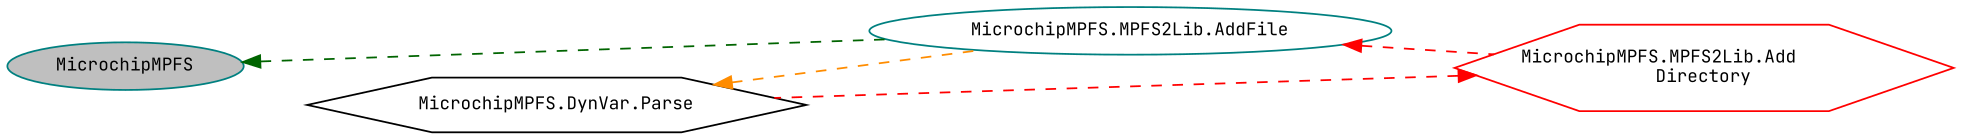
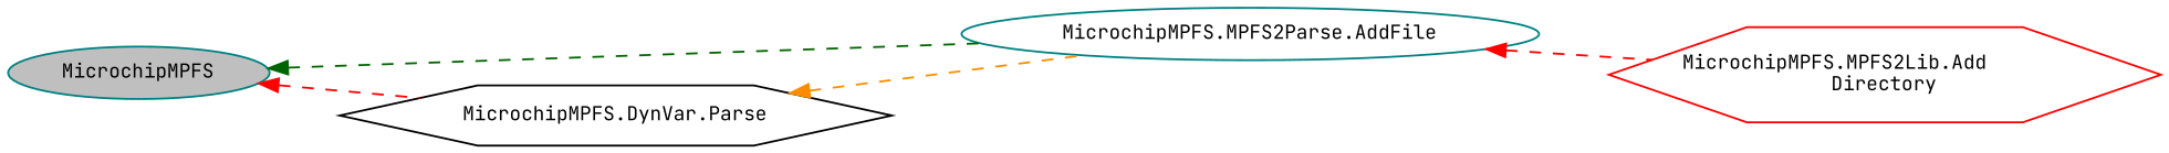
  digraph {
    fontname="JetBrains Mono"
    rankdir=LR
    node [color=teal fillcolor=white fontname="JetBrains Mono" fontsize=10 shape=ellipse style=filled]
    edge [color=red dir=back fontname="JetBrains Mono" fontsize=10 labelfontname=Helvetica labelfontsize=10 style=dashed]
    n1 [fillcolor=grey75 fontcolor=black height=0.2 label=MicrochipMPFS width=0.4]
    n2 [color=black height=0.2 label="MicrochipMPFS.DynVar.Parse" shape=hexagon width=0.4]
-   n3 [height=0.2 label="MicrochipMPFS.MPFS2Lib.AddFile" width=0.4]
+   n3 [height=0.2 label="MicrochipMPFS.MPFS2Parse.AddFile" width=0.4]
    n4 [color=red height=0.2 label="MicrochipMPFS.MPFS2Lib.Add\lDirectory" shape=hexagon width=0.4]
-   n4 -> n2
+   n1 -> n2
    n1 -> n3 [color=darkgreen]
    n2 -> n3 [color=darkorange]
    n3 -> n4
  }
